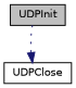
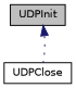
  digraph {
    rankdir=TB
    node [color=black fontname=Helvetica fontsize=10 shape=record style=filled]
    n1 [fillcolor=grey75 fontcolor=black height=0.2 label=UDPInit width=0.4]
    n2 [fillcolor=white height=0.2 label=UDPClose width=0.4]
-   n1 -> n2 [color=midnightblue fontname=Helvetica fontsize=10 labelfontname=Helvetica labelfontsize=10 style=dotted]
+   n2 -> n1 [color=midnightblue fontname=Helvetica fontsize=10 labelfontname=Helvetica labelfontsize=10 style=dotted]
  }
